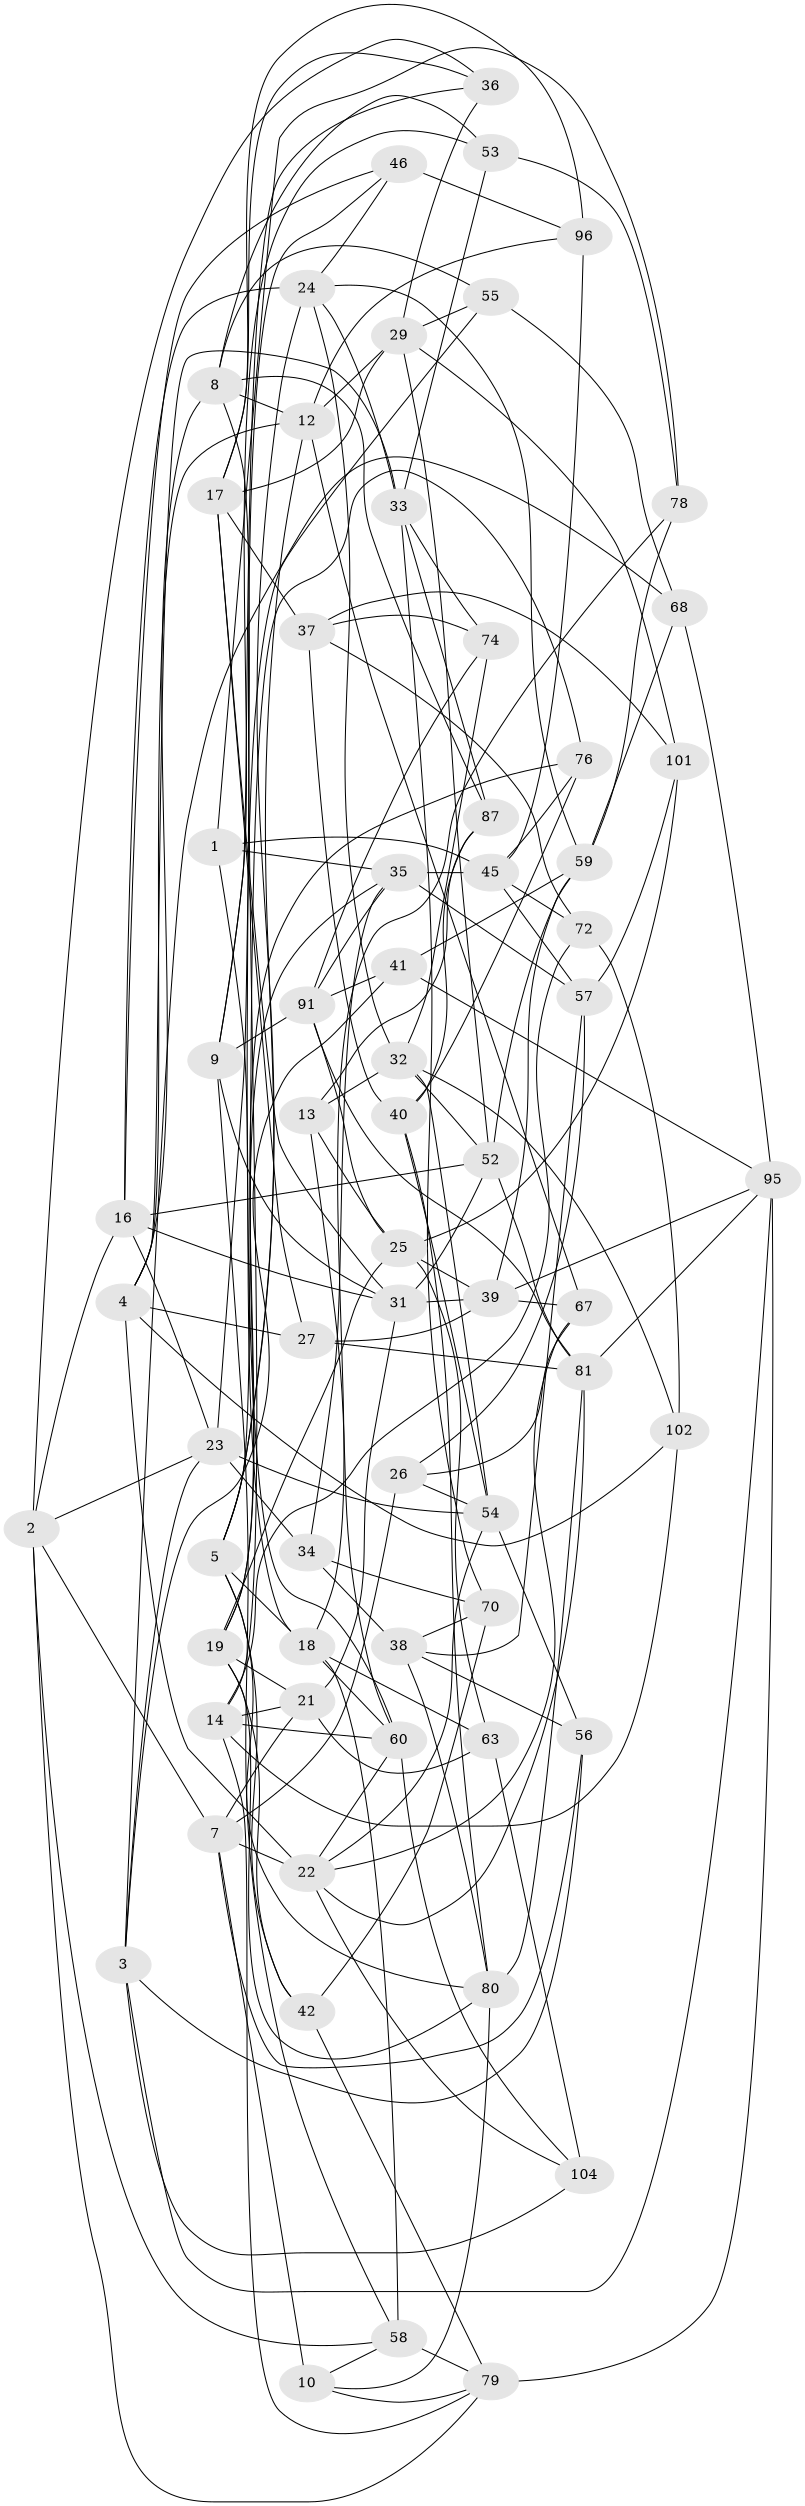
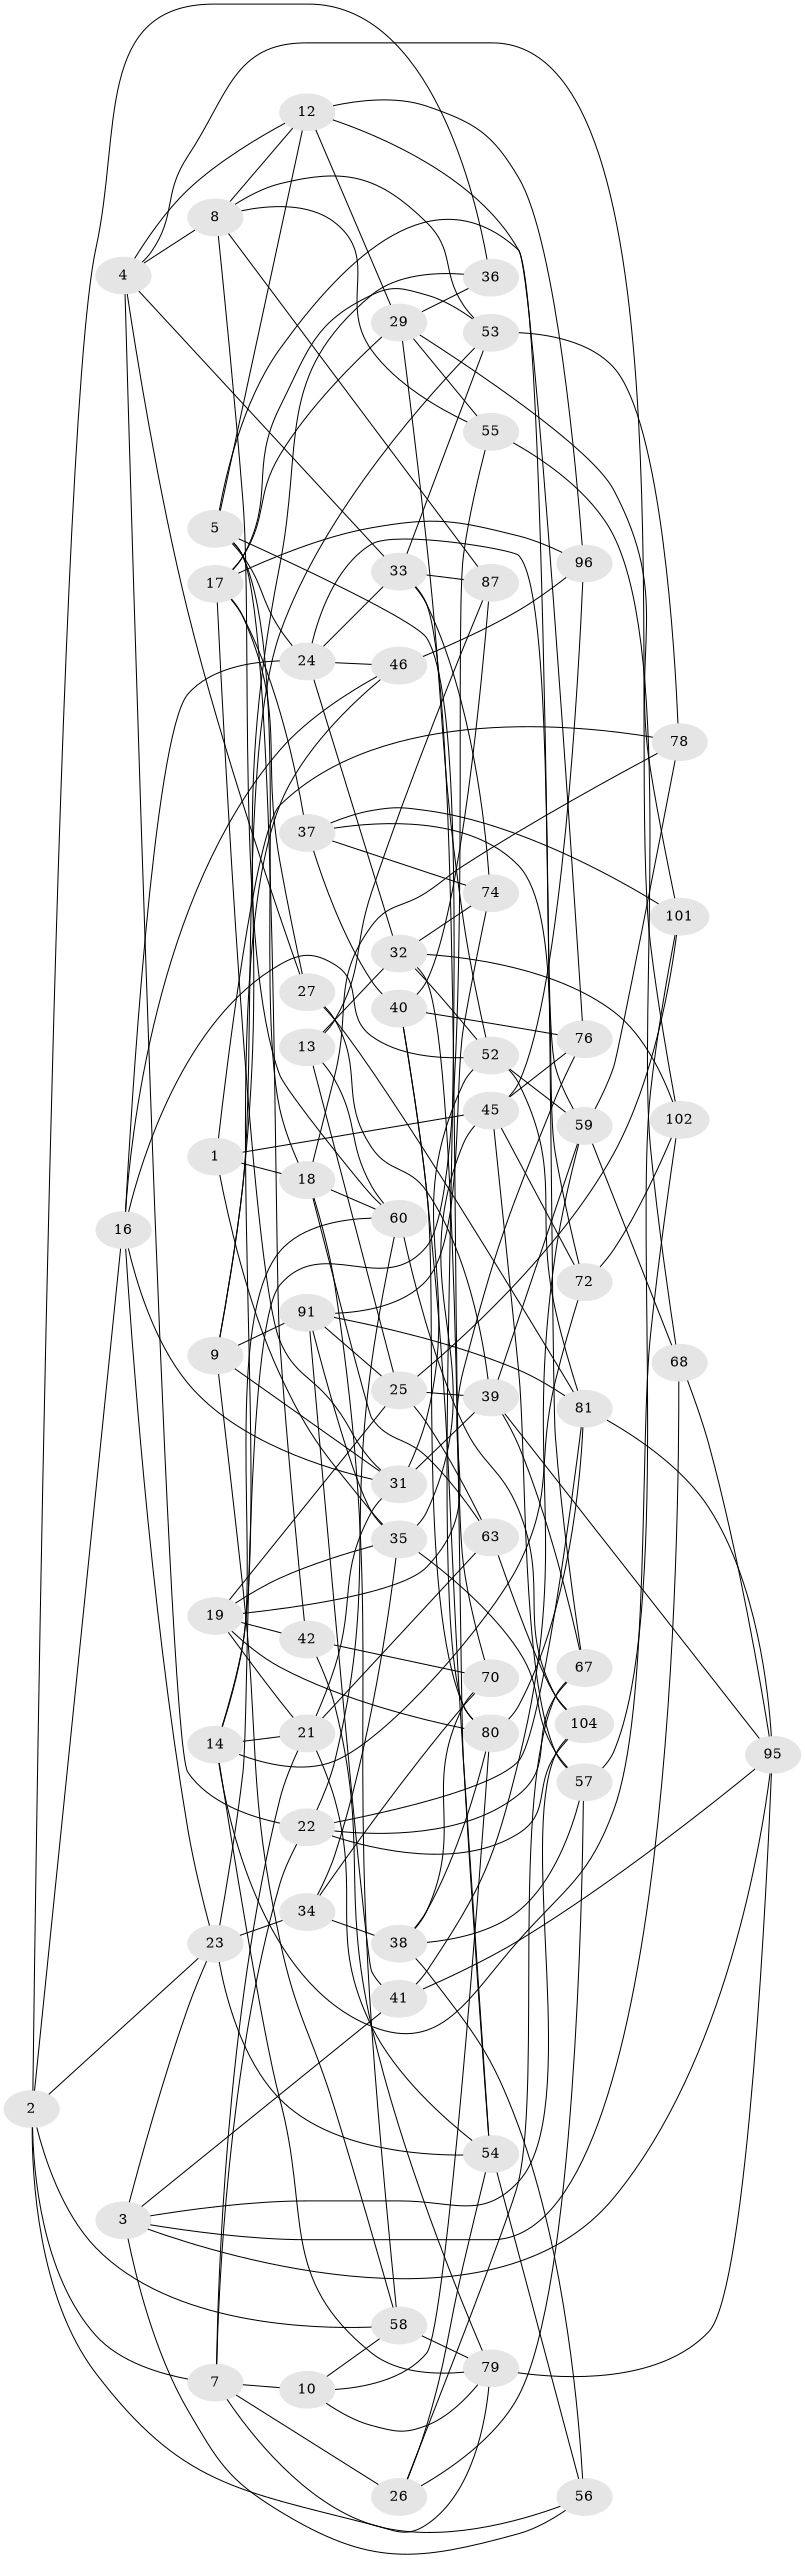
  graph {
    rankdir=LR
    node [color=gray90 style=filled]
    18 [super="+62"]
    78
    58 [super="+97"]
    60 [super="+92"]
    63
    1
    35 [super="+84"]
    45 [super="+48"]
    57 [super="+103"]
    76
    96
    72
    2 [super="+6"]
    7 [super="+71"]
    16 [super="+47"]
    23 [super="+69"]
    36
    79 [super="+83"]
    56
    22 [super="+28"]
    10
    21 [super="+93"]
    26
    24 [super="+89"]
    31 [super="+88"]
    46
    52 [super="+91"]
    55
    54 [super="+90"]
    34
    95 [super="+99"]
    3 [super="+75"]
    41
    68
    104
    59 [super="+94"]
    4 [super="+37"]
    8 [super="+82"]
    12 [super="+77"]
    27
    33 [super="+50"]
    102
    53
    87
    29 [super="+49"]
    67
    81 [super="+98"]
    39 [super="+85"]
    74
    70
    5 [super="+43"]
    42
    80 [super="+100"]
    32 [super="+64"]
    9 [super="+20"]
    n56 [label=91 super="+15"]
    25 [super="+66"]
    101
    13
    14 [super="+65"]
    17 [super="+51"]
    n62 [label=37 super="+86"]
    40 [super="+73"]
    19 [super="+44"]
    38 [super="+61"]
    18 -- 78
    18 -- 58
    18 -- 60
    18 -- 63
    58 -- 79
    60 -- 104
    63 -- 104
    1 -- 18
    1 -- 78
    1 -- 35
    1 -- 45
    35 -- 45
    35 -- 57
    45 -- 57
    45 -- 76
    45 -- 96
    45 -- 72
    57 -- 101
    72 -- 102
    2 -- 58
    2 -- 7
    2 -- 16
    2 -- 23
    2 -- 36
    2 -- 79
    7 -- 56
    7 -- 22
    7 -- 10
    7 -- 21
    7 -- 26
    16 -- 23
    16 -- 24
    16 -- 31
    16 -- 46
    16 -- 52
    23 -- 55
    23 -- 54
    23 -- 34
    79 -- 95
    22 -- 60
    22 -- 104
    22 -- 67
    22 -- 81
    10 -- 58
    10 -- 79
    10 -- 80
    21 -- 63
    21 -- 31
-   22 -- 54
+   21 -- 54
    26 -- 57
    26 -- 54
    26 -- 67
    24 -- 46
    24 -- 59
    24 -- 33
    24 -- 32
    31 -- 52
    31 -- 39
    46 -- 96
    52 -- 59
    52 -- 81
    55 -- 68
    54 -- 56
    34 -- 35
    34 -- 70
    34 -- 38
    3 -- 23
    3 -- 56
    3 -- 95
    3 -- 41
    3 -- 68
    3 -- 104
    41 -- 95
    41 -- 59
    68 -- 95
    59 -- 78
    59 -- 68
    4 -- 22
    4 -- 8
    4 -- 12
    4 -- 27
    4 -- 33
    4 -- 102
    8 -- 60
    8 -- 55
    8 -- 12
    8 -- 53
    8 -- 87
    12 -- 96
    12 -- 29
    12 -- 67
    27 -- 81
    27 -- 39
    33 -- 53
    33 -- 87
    33 -- 74
    33 -- 70
    53 -- 78
    29 -- 36
    29 -- 52
    29 -- 55
    29 -- 101
    81 -- 95
    39 -- 95
    39 -- 59
    39 -- 67
    5 -- 18
    5 -- 76
    5 -- 24
    5 -- 12
    5 -- 42
    5 -- 80
    42 -- 79
    42 -- 70
    80 -- 81
    32 -- 52
    32 -- 54
    32 -- 102
    32 -- 74
    9 -- 58 [weight=2]
    9 -- 36
    9 -- 31
    9 -- 53
    9 -- n56
    n56 -- 35
    n56 -- 41
    n56 -- 81
    n56 -- 74
    n56 -- 25
    25 -- 63
    25 -- 39
    25 -- 101
    13 -- 60
    13 -- 87
    13 -- 32
    13 -- 25
    14 -- 60
    14 -- 72
    14 -- 79
    14 -- 21
    14 -- 46
    14 -- 102
    17 -- 96
-   17 -- 36
+   17 -- 53
    17 -- 31
    17 -- 27
    17 -- 29
    17 -- n62
    n62 -- 72
    n62 -- 74
    n62 -- 101
    n62 -- 40 [weight=2]
    40 -- 76
    40 -- 54
    40 -- 87
    40 -- 80
    19 -- 35
    19 -- 76
    19 -- 21
    19 -- 42
    19 -- 80
    19 -- 25
    38 -- 57 [weight=2]
    38 -- 56
    38 -- 70
    38 -- 80
  }
